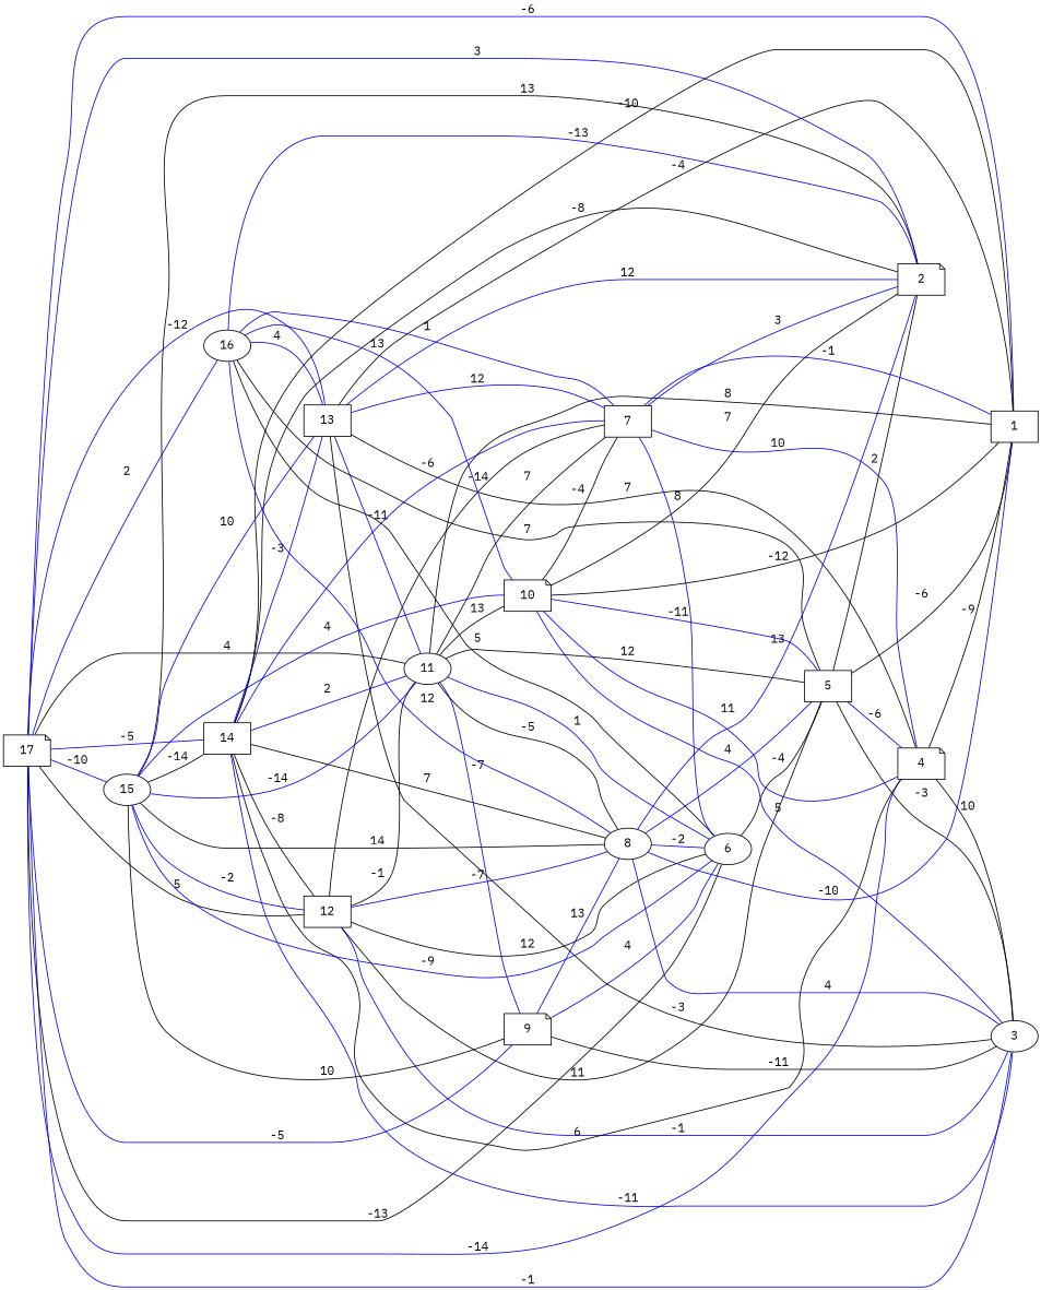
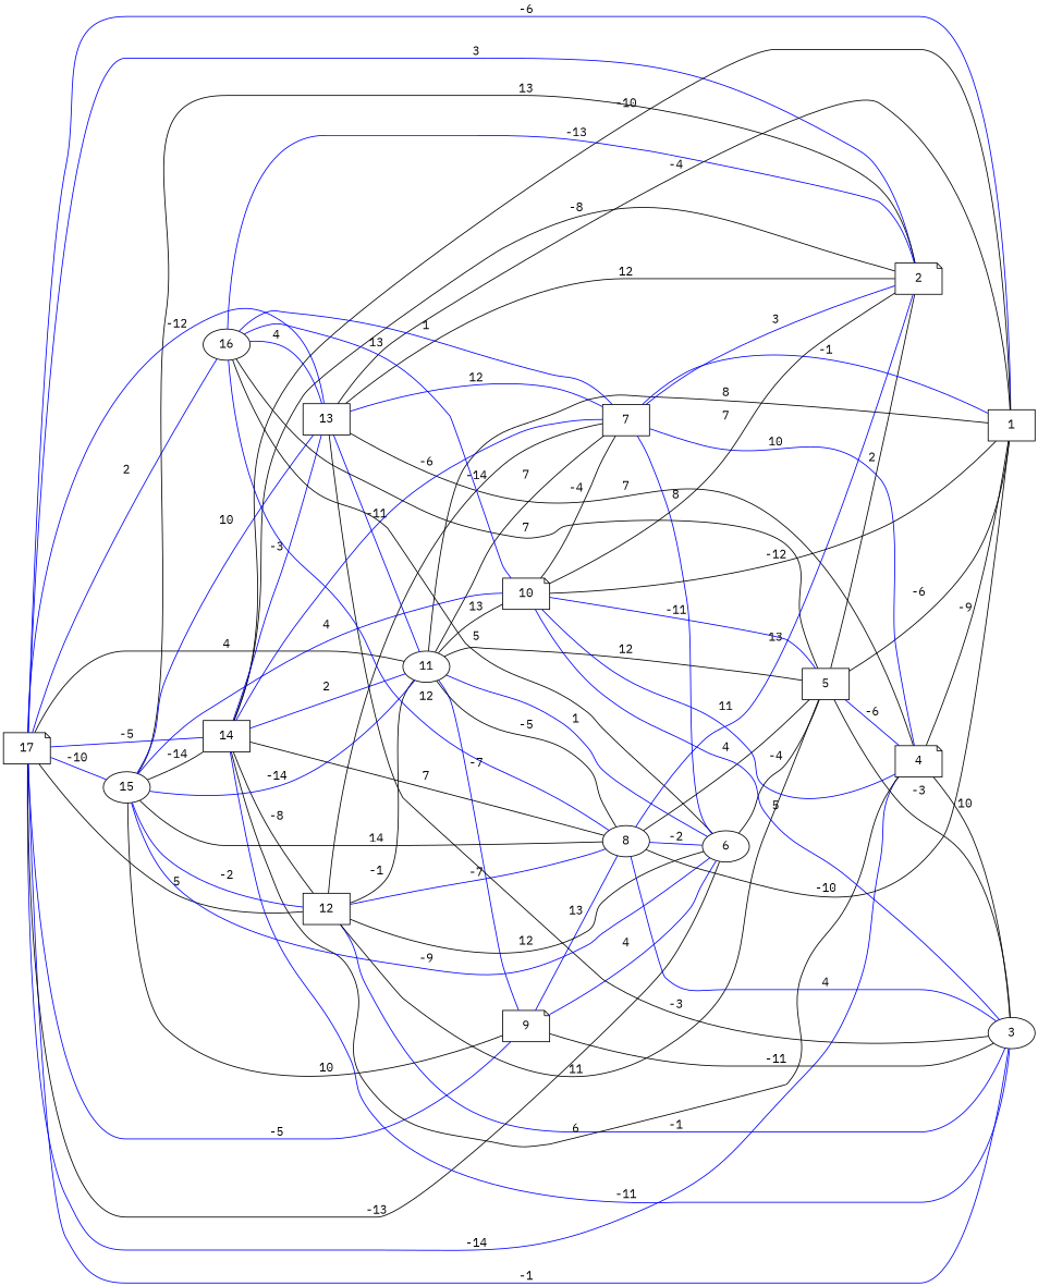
  graph {
    fontname="IBM Plex Mono"
    rankdir=LR
    node [fontname="IBM Plex Mono" shape=box]
    edge [color=blue fontname="IBM Plex Mono"]
    17 [shape=note]
    1
    2 [shape=note]
    3 [shape=ellipse]
    4 [shape=note]
    6 [shape=ellipse]
    9 [shape=note]
    11 [shape=ellipse]
    12
    13
    14
    15 [shape=ellipse]
    16 [shape=ellipse]
    5
    7
    8 [shape=ellipse]
    10 [shape=note]
    17 -- 1 [label=-6]
    17 -- 2 [label=3]
    17 -- 3 [label=-1]
    17 -- 4 [label=-14]
    17 -- 6 [color=black label=-13]
    17 -- 9 [label=-5]
    17 -- 11 [color=black label=4]
    17 -- 12 [color=black label=5]
    17 -- 13 [label=-12]
    17 -- 14 [label=-5]
    17 -- 15 [label=-10]
    17 -- 16 [label=2]
    4 -- 1 [color=black label=-9]
    4 -- 3 [color=black label=10]
    6 -- 5 [color=black label=-4]
    9 -- 3 [color=black label=-11]
    9 -- 6 [label=4]
    9 -- 8 [label=13]
    11 -- 1 [color=black label=8]
    11 -- 6 [label=1]
    11 -- 9 [label=-7]
    11 -- 5 [color=black label=12]
    11 -- 7 [color=black label=7]
    11 -- 8 [color=black label=-5]
    11 -- 10 [color=black label=13]
    12 -- 3 [label=-1]
    12 -- 6 [color=black label=12]
    12 -- 11 [color=black label=-1]
    12 -- 5 [color=black label=11]
    12 -- 7 [color=black label=-14]
    12 -- 8 [label=-7]
    13 -- 1 [color=black label=-4]
-   13 -- 2 [label=12]
+   13 -- 2 [color=black label=12]
    13 -- 3 [color=black label=-3]
    13 -- 4 [color=black label=7]
    13 -- 11 [label=-11]
    13 -- 7 [label=12]
    14 -- 1 [color=black label=-10]
    14 -- 2 [color=black label=-8]
    14 -- 3 [label=-11]
    14 -- 4 [color=black label=6]
    14 -- 11 [label=2]
    14 -- 12 [color=black label=-8]
    14 -- 13 [label=-3]
    14 -- 7 [label=-6]
    14 -- 8 [color=black label=7]
    15 -- 2 [color=black label=13]
    15 -- 6 [label=-9]
    15 -- 9 [color=black label=10]
    15 -- 11 [label=-14]
    15 -- 12 [label=-2]
    15 -- 13 [label=10]
    15 -- 14 [color=black label=-14]
    15 -- 8 [color=black label=14]
    15 -- 10 [label=4]
    16 -- 2 [label=-13]
    16 -- 6 [color=black label=5]
    16 -- 13 [label=4]
    16 -- 5 [color=black label=7]
    16 -- 7 [label=1]
    16 -- 8 [label=12]
    16 -- 10 [label=13]
    5 -- 1 [color=black label=-6]
    5 -- 2 [color=black label=2]
    5 -- 3 [color=black label=-3]
    5 -- 4 [label=-6]
    7 -- 1 [label=-1]
    7 -- 2 [label=3]
    7 -- 4 [label=10]
    7 -- 6 [label=8]
-   8 -- 1 [label=-10]
+   8 -- 1 [color=black label=-10]
    8 -- 2 [label=13]
    8 -- 3 [label=4]
    8 -- 6 [label=-2]
-   8 -- 5 [label=4]
+   8 -- 5 [color=black label=4]
    10 -- 1 [color=black label=-12]
    10 -- 2 [color=black label=7]
    10 -- 3 [label=5]
    10 -- 4 [label=11]
    10 -- 5 [label=-11]
    10 -- 7 [color=black label=-4]
  }
